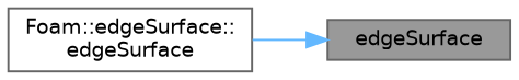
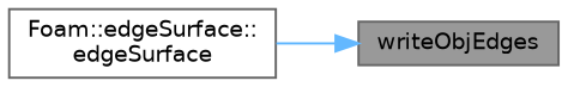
  digraph {
    rankdir=RL
    node [fontname=Helvetica fontsize=10 shape=box style=filled]
-   n1 [color=gray40 fillcolor=grey60 fontcolor=black height=0.2 label=edgeSurface width=0.4]
+   n1 [color=gray40 fillcolor=grey60 fontcolor=black height=0.2 label=writeObjEdges width=0.4]
    n2 [color=grey40 fillcolor=white height=0.2 label="Foam::edgeSurface::\ledgeSurface" width=0.4]
    n1 -> n2 [color=steelblue1 dir=back fontname=Helvetica fontsize=10 labelfontname=Helvetica labelfontsize=10 style=solid]
  }
